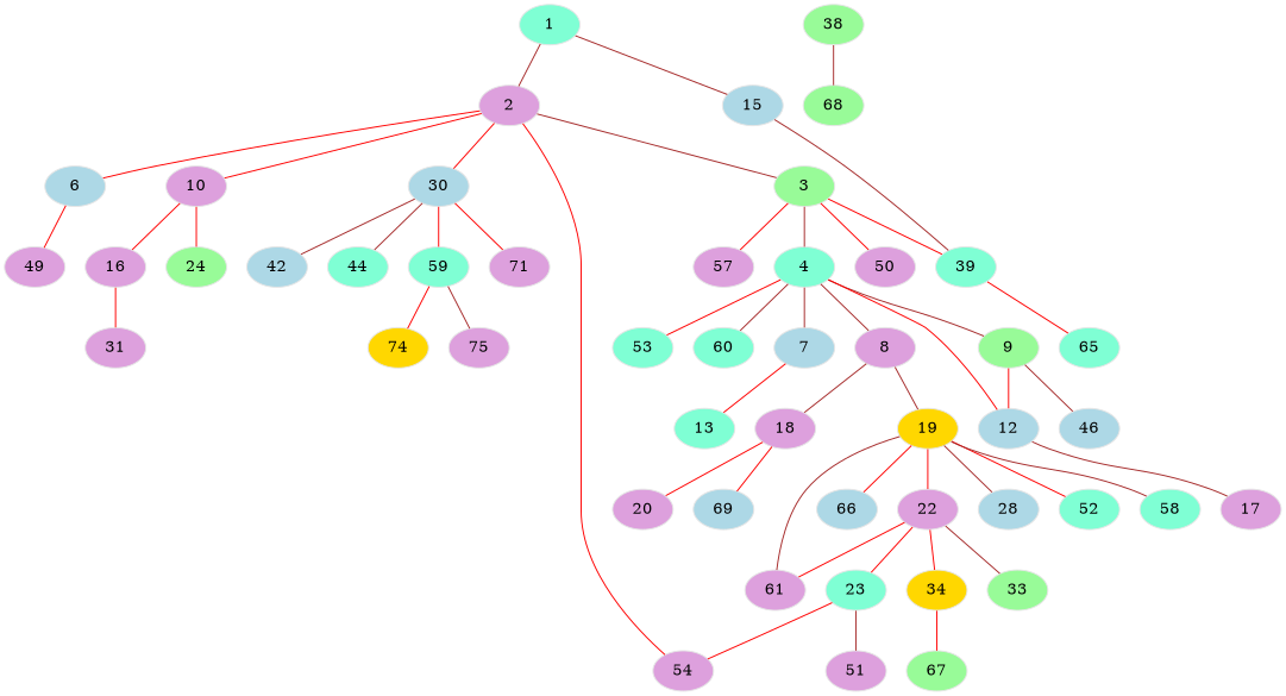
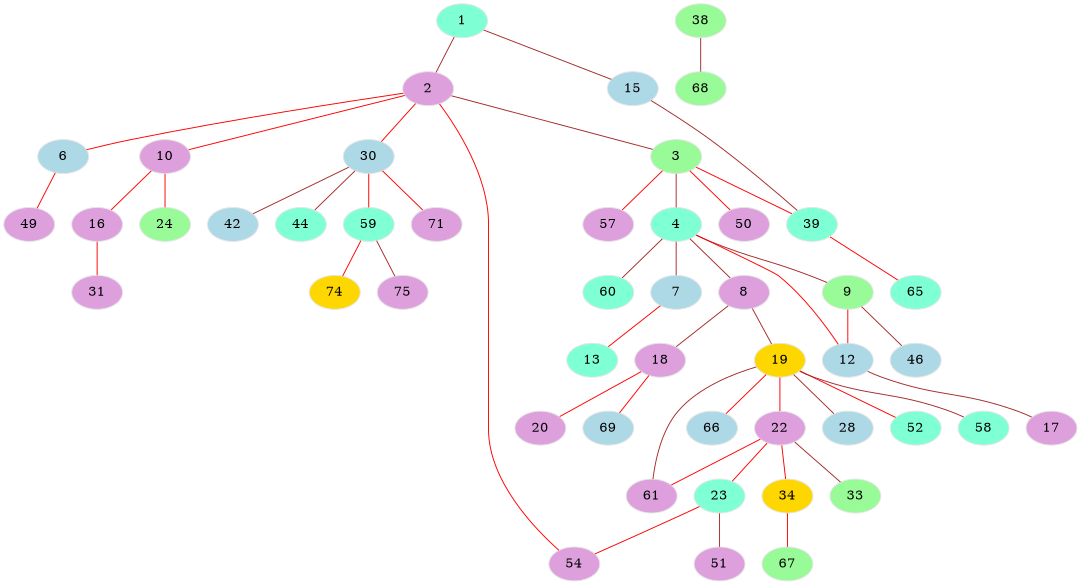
  graph {
    node [color=gray90 fillcolor=plum style=filled]
    edge [color=red]
    1 [fillcolor=aquamarine super="+56"]
    2 [super="+21"]
    15 [fillcolor=lightblue super="+29"]
    3 [fillcolor=palegreen super="+41"]
    6 [fillcolor=lightblue super="+14"]
    10 [super="+11"]
    30 [fillcolor=lightblue super="+40"]
    54
    39 [fillcolor=aquamarine super="+63"]
    4 [fillcolor=aquamarine super="+5"]
    50
    57
    49 [super="+72"]
    16
    24 [fillcolor=palegreen super="+55"]
    42 [fillcolor=lightblue]
    44 [fillcolor=aquamarine]
    59 [fillcolor=aquamarine super="+76"]
    71
    7 [fillcolor=lightblue super="+32"]
    8 [super="+62"]
    9 [fillcolor=palegreen super="+37"]
    12 [fillcolor=lightblue]
-   53 [fillcolor=aquamarine]
    60 [fillcolor=aquamarine]
    38 [fillcolor=palegreen super="+48"]
    68 [fillcolor=palegreen super="+70"]
    13 [fillcolor=aquamarine]
    18 [super="+35"]
    19 [fillcolor=gold super="+26"]
    46 [fillcolor=lightblue super="+47"]
    17 [super="+25"]
    20 [super="+43"]
    69 [fillcolor=lightblue]
    22 [super="+27"]
    28 [fillcolor=lightblue]
    52 [fillcolor=aquamarine]
    58 [fillcolor=aquamarine]
    61
    66 [fillcolor=lightblue]
    31
    65 [fillcolor=aquamarine]
    23 [fillcolor=aquamarine super="+73"]
    33 [fillcolor=palegreen]
    34 [fillcolor=gold super="+45"]
    51
    67 [fillcolor=palegreen]
    74 [fillcolor=gold]
    75
    1 -- 2 [color=brown]
    1 -- 15 [color=brown]
    2 -- 3 [color=brown]
    2 -- 6
    2 -- 10
    2 -- 30
    2 -- 54
    15 -- 39 [color=brown]
    3 -- 39
    3 -- 4 [color=brown]
    3 -- 50
    3 -- 57
    6 -- 49
    10 -- 16
    10 -- 24
    30 -- 42 [color=brown]
    30 -- 44 [color=brown]
    30 -- 59
    30 -- 71
    39 -- 65
    4 -- 7 [color=brown]
    4 -- 8 [color=brown]
    4 -- 9 [color=brown]
    4 -- 12
-   4 -- 53
    4 -- 60 [color=brown]
    16 -- 31
    59 -- 74
    59 -- 75 [color=brown]
    7 -- 13
    8 -- 18 [color=brown]
    8 -- 19 [color=brown]
    9 -- 12
    9 -- 46 [color=brown]
    12 -- 17 [color=brown]
    38 -- 68 [color=brown]
    18 -- 20
    18 -- 69
    19 -- 22
    19 -- 28 [color=brown]
    19 -- 52
    19 -- 58 [color=brown]
    19 -- 61 [color=brown]
    19 -- 66
    22 -- 61
    22 -- 23
    22 -- 33 [color=brown]
    22 -- 34
    23 -- 54
    23 -- 51 [color=brown]
    34 -- 67
  }
